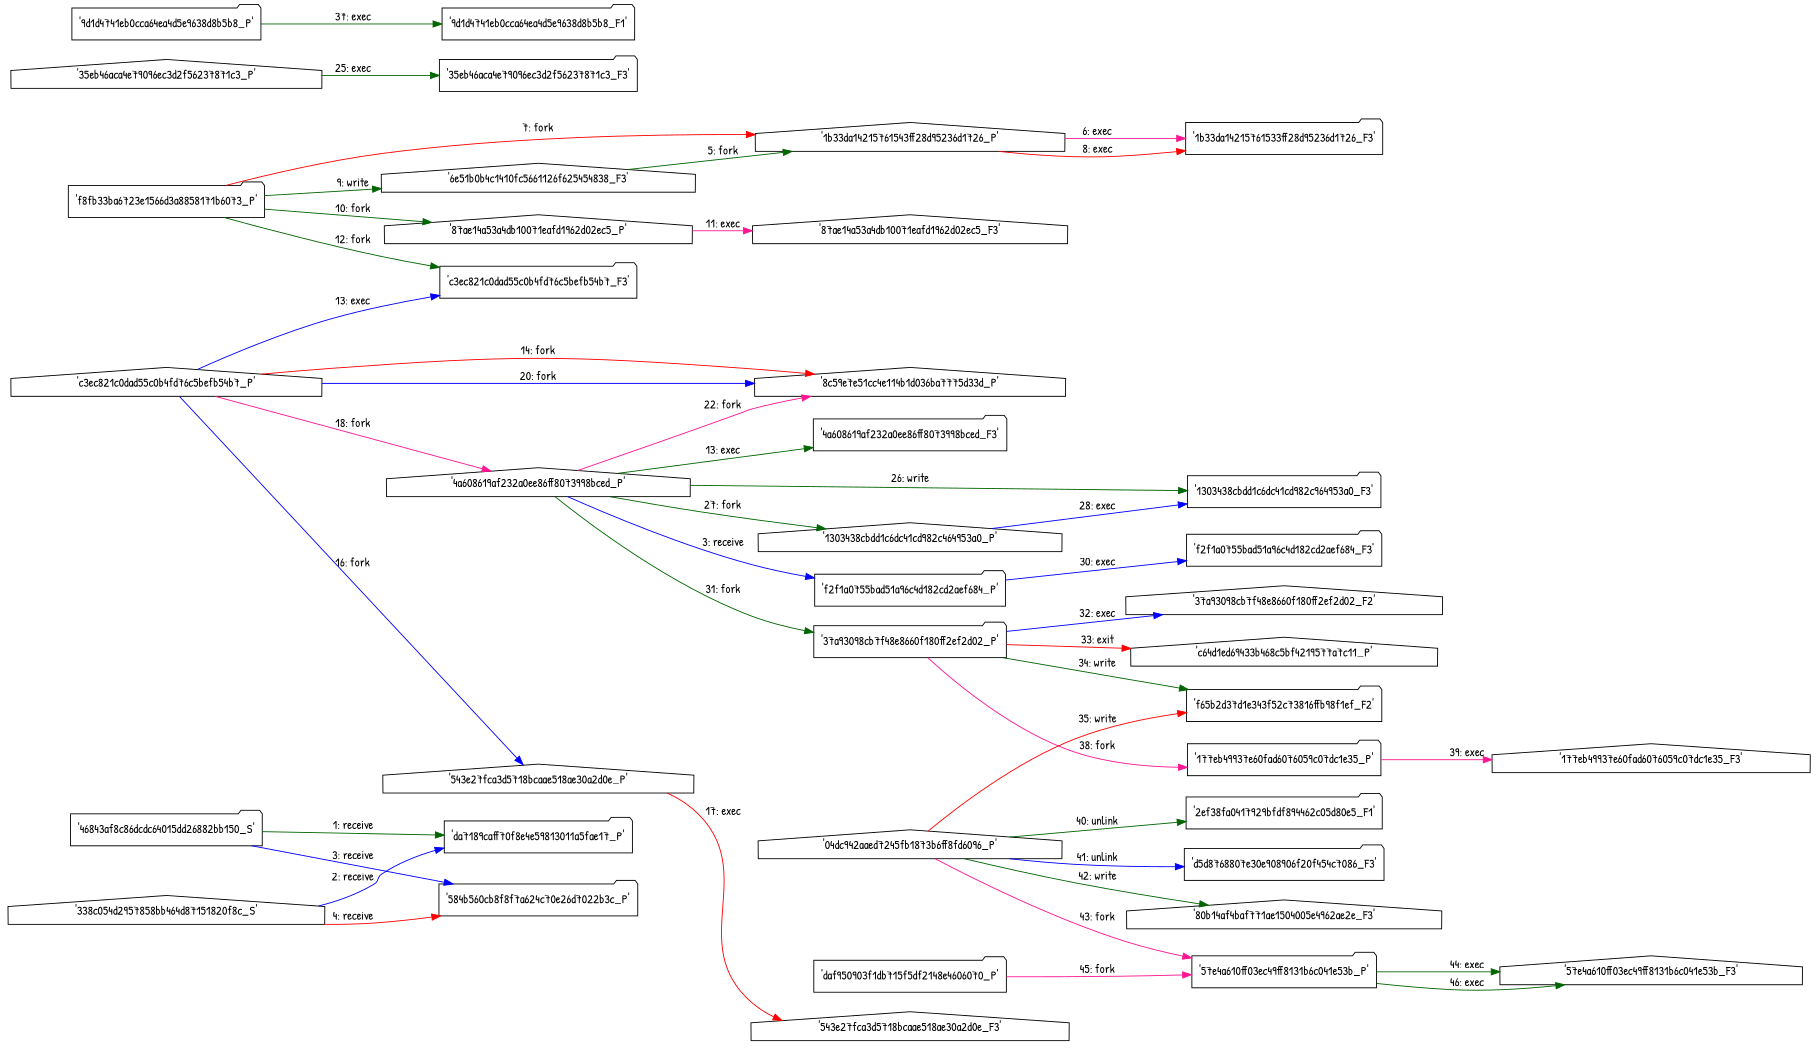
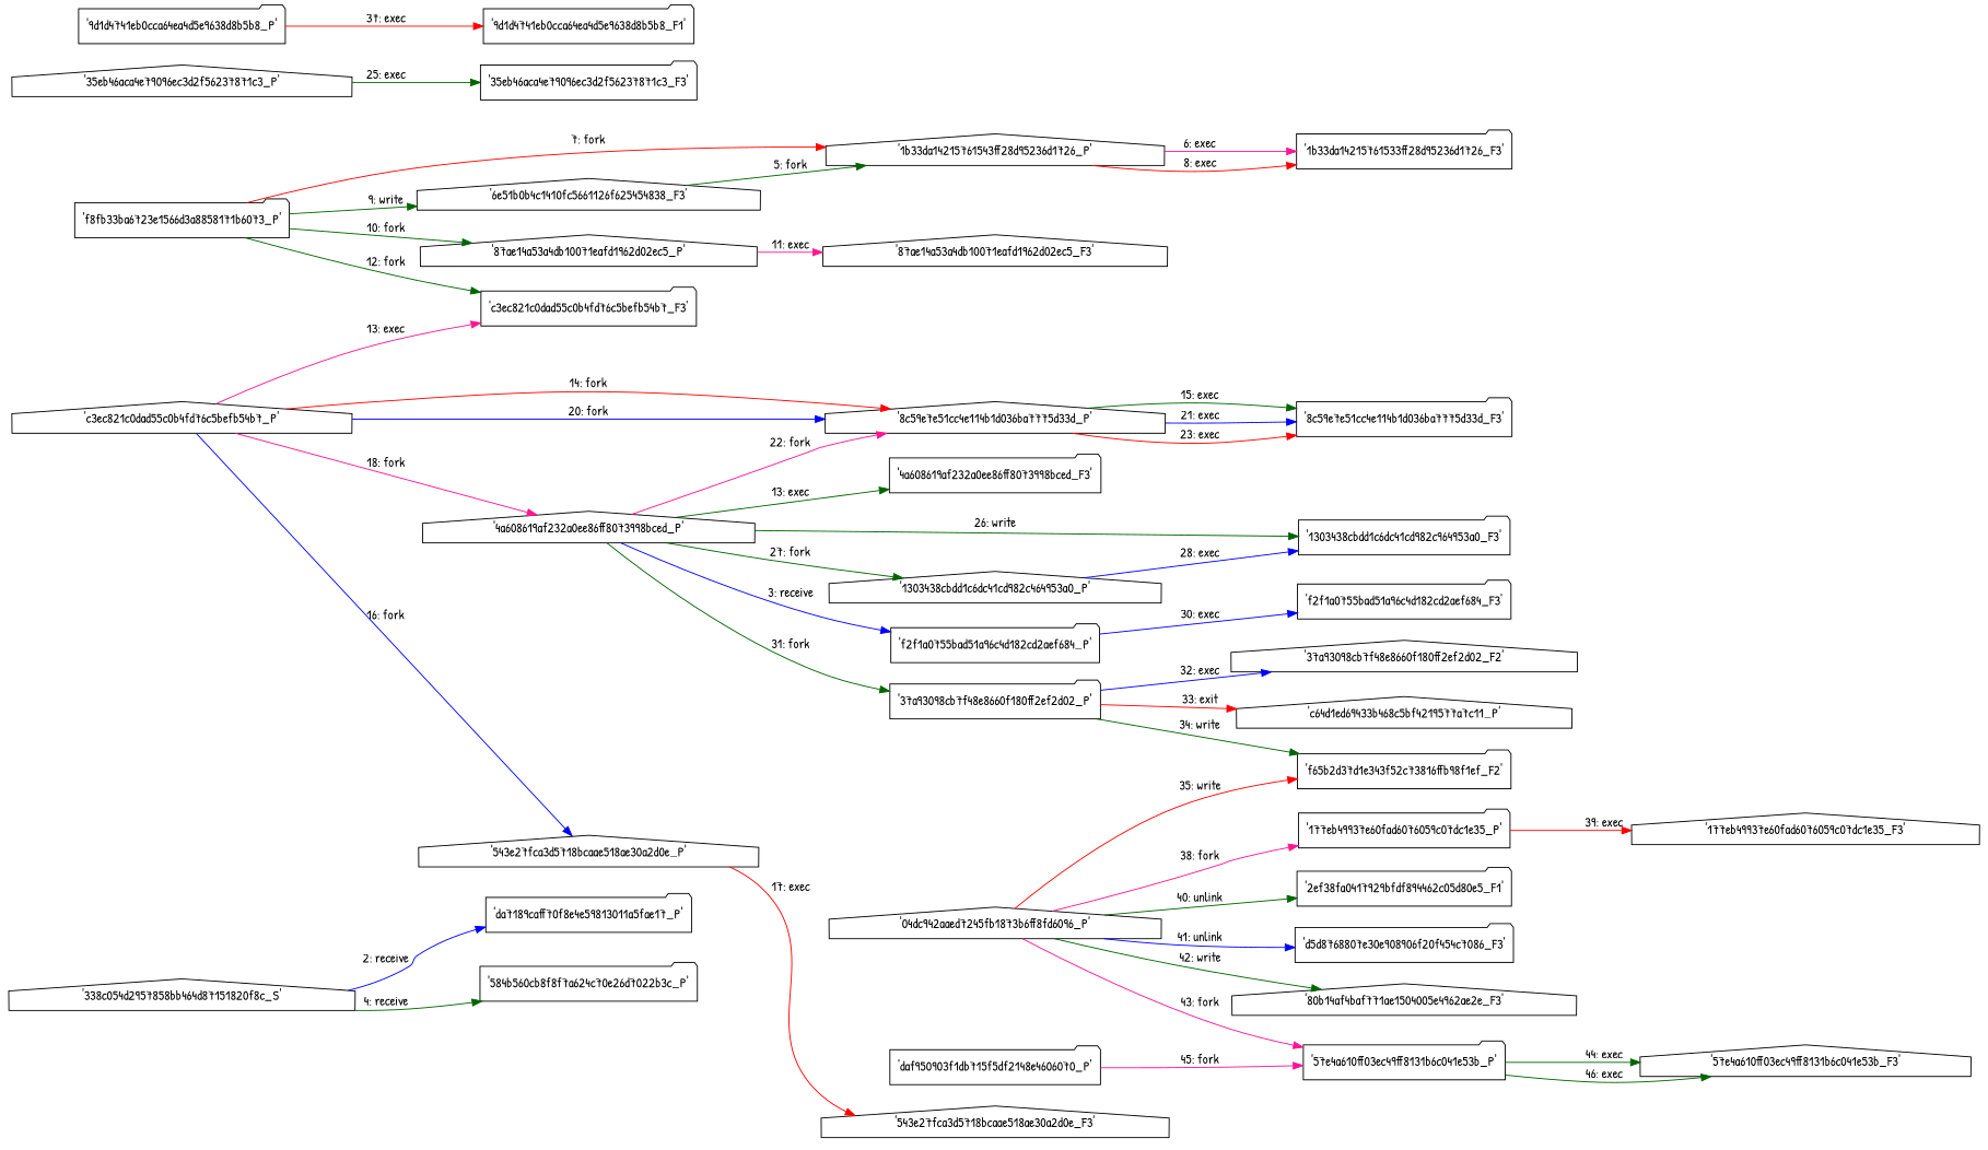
  digraph {
    engine=neato
    fixedsize=false
    fontname="Patrick Hand"
    fontsize=10
    nodesep=0.3
    rankdir=LR
    ranksep=0
    splines=true
    node [fontname="Patrick Hand" node_type=Process shape=folder]
    edge [color=darkgreen fontname="Patrick Hand"]
-   "'46843af8c86dcdc64015dd26882bb150_S'" [node_type=Socket]
    "'da7189caff70f8e4e59813011a5fae17_P'"
    "'584b560cb8f8f7a624c70e26d7022b3c_P'"
    "'338c054d2957858bb464d87151820f8c_S'" [node_type=Socket shape=house]
    "'1b33da14215761543ff28d95236d1726_P'" [shape=house]
    n6 [label="'1b33da14215761533ff28d95236d1726_F3'" node_type=File]
    "'f8fb33ba6723e1566d3a8858171b6073_P'"
    "'6e51b0b4c1410fc5661126f625454838_F3'" [node_type=file shape=house]
    "'87ae14a53a4db10071eafd1962d02ec5_P'" [shape=house]
    "'c3ec821c0dad55c0b4fd76c5befb54b7_F3'" [node_type=File]
    "'87ae14a53a4db10071eafd1962d02ec5_F3'" [node_type=File shape=house]
    "'c3ec821c0dad55c0b4fd76c5befb54b7_P'" [shape=house]
    "'8c59e7e51cc4e114b1d036ba7775d33d_P'" [shape=house]
    "'543e27fca3d5718bcaae518ae30a2d0e_P'" [shape=house]
    "'4a608619af232a0ee86ff8073998bced_P'" [shape=house]
+   "'8c59e7e51cc4e114b1d036ba7775d33d_F3'" [node_type=File]
    "'543e27fca3d5718bcaae518ae30a2d0e_F3'" [node_type=File shape=house]
    "'4a608619af232a0ee86ff8073998bced_F3'" [node_type=File]
    "'1303438cbdd1c6dc41cd982c964953a0_F3'" [node_type=File]
    n20 [label="'1303438cbdd1c6dc41cd982c464953a0_P'" shape=house]
    "'f2f1a0755bad51a96c4d182cd2aef684_P'"
    "'37a93098cb7f48e8660f180ff2ef2d02_P'"
    "'35eb46aca4e79096ec3d2f56237871c3_P'" [shape=house]
    "'35eb46aca4e79096ec3d2f56237871c3_F3'" [node_type=File]
    "'f2f1a0755bad51a96c4d182cd2aef684_F3'" [node_type=File]
    n26 [label="'37a93098cb7f48e8660f180ff2ef2d02_F2'" node_type=File shape=house]
    "'c64d1ed69433b468c5bf4219577a7c11_P'" [shape=house]
    "'f65b2d37d1e343f52c73816ffb98f1ef_F2'" [node_type=file]
    "'04dc942aaed7245fb1873b6ff8fd6096_P'" [shape=house]
    "'177eb49937e60fad6076059c07dc1e35_P'"
    "'2ef38fa0417929bfdf894462c05d80e5_F1'" [node_type=file]
    "'d5d8768807e30e908906f20f454c7086_F3'" [node_type=file]
    "'80b14af4baf771ae1504005e4962ae2e_F3'" [node_type=file shape=house]
    "'57e4a610ff03ec49ff8131b6c041e53b_P'"
    "'9d1d4741eb0cca64ea4d5e9638d8b5b8_F1'" [node_type=File]
    "'9d1d4741eb0cca64ea4d5e9638d8b5b8_P'"
    "'177eb49937e60fad6076059c07dc1e35_F3'" [node_type=File shape=house]
    "'57e4a610ff03ec49ff8131b6c041e53b_F3'" [node_type=File shape=house]
    "'daf950903f1db715f5df2148e4606070_P'"
-   "'46843af8c86dcdc64015dd26882bb150_S'" -> "'da7189caff70f8e4e59813011a5fae17_P'" [label="1: receive"]
-   "'46843af8c86dcdc64015dd26882bb150_S'" -> "'584b560cb8f8f7a624c70e26d7022b3c_P'" [color=blue label="3: receive"]
    "'338c054d2957858bb464d87151820f8c_S'" -> "'da7189caff70f8e4e59813011a5fae17_P'" [color=blue label="2: receive"]
-   "'338c054d2957858bb464d87151820f8c_S'" -> "'584b560cb8f8f7a624c70e26d7022b3c_P'" [color=red label="4: receive"]
+   "'338c054d2957858bb464d87151820f8c_S'" -> "'584b560cb8f8f7a624c70e26d7022b3c_P'" [label="4: receive"]
    "'1b33da14215761543ff28d95236d1726_P'" -> n6 [color=deeppink label="6: exec"]
    "'1b33da14215761543ff28d95236d1726_P'" -> n6 [color=red label="8: exec"]
    "'f8fb33ba6723e1566d3a8858171b6073_P'" -> "'1b33da14215761543ff28d95236d1726_P'" [color=red label="7: fork"]
    "'f8fb33ba6723e1566d3a8858171b6073_P'" -> "'6e51b0b4c1410fc5661126f625454838_F3'" [label="9: write"]
    "'f8fb33ba6723e1566d3a8858171b6073_P'" -> "'87ae14a53a4db10071eafd1962d02ec5_P'" [label="10: fork"]
    "'f8fb33ba6723e1566d3a8858171b6073_P'" -> "'c3ec821c0dad55c0b4fd76c5befb54b7_F3'" [label="12: fork"]
    "'6e51b0b4c1410fc5661126f625454838_F3'" -> "'1b33da14215761543ff28d95236d1726_P'" [label="5: fork"]
    "'87ae14a53a4db10071eafd1962d02ec5_P'" -> "'87ae14a53a4db10071eafd1962d02ec5_F3'" [color=deeppink label="11: exec"]
-   "'c3ec821c0dad55c0b4fd76c5befb54b7_P'" -> "'c3ec821c0dad55c0b4fd76c5befb54b7_F3'" [color=blue label="13: exec"]
+   "'c3ec821c0dad55c0b4fd76c5befb54b7_P'" -> "'c3ec821c0dad55c0b4fd76c5befb54b7_F3'" [color=deeppink label="13: exec"]
    "'c3ec821c0dad55c0b4fd76c5befb54b7_P'" -> "'8c59e7e51cc4e114b1d036ba7775d33d_P'" [color=red label="14: fork"]
    "'c3ec821c0dad55c0b4fd76c5befb54b7_P'" -> "'8c59e7e51cc4e114b1d036ba7775d33d_P'" [color=blue label="20: fork"]
    "'c3ec821c0dad55c0b4fd76c5befb54b7_P'" -> "'543e27fca3d5718bcaae518ae30a2d0e_P'" [color=blue label="16: fork"]
    "'c3ec821c0dad55c0b4fd76c5befb54b7_P'" -> "'4a608619af232a0ee86ff8073998bced_P'" [color=deeppink label="18: fork"]
+   "'8c59e7e51cc4e114b1d036ba7775d33d_P'" -> "'8c59e7e51cc4e114b1d036ba7775d33d_F3'" [label="15: exec"]
+   "'8c59e7e51cc4e114b1d036ba7775d33d_P'" -> "'8c59e7e51cc4e114b1d036ba7775d33d_F3'" [color=blue label="21: exec"]
+   "'8c59e7e51cc4e114b1d036ba7775d33d_P'" -> "'8c59e7e51cc4e114b1d036ba7775d33d_F3'" [color=red label="23: exec"]
    "'543e27fca3d5718bcaae518ae30a2d0e_P'" -> "'543e27fca3d5718bcaae518ae30a2d0e_F3'" [color=red label="17: exec"]
    "'4a608619af232a0ee86ff8073998bced_P'" -> "'8c59e7e51cc4e114b1d036ba7775d33d_P'" [color=deeppink label="22: fork"]
    "'4a608619af232a0ee86ff8073998bced_P'" -> "'4a608619af232a0ee86ff8073998bced_F3'" [label="13: exec"]
    "'4a608619af232a0ee86ff8073998bced_P'" -> "'1303438cbdd1c6dc41cd982c964953a0_F3'" [label="26: write"]
    "'4a608619af232a0ee86ff8073998bced_P'" -> n20 [label="27: fork"]
    "'4a608619af232a0ee86ff8073998bced_P'" -> "'f2f1a0755bad51a96c4d182cd2aef684_P'" [color=blue label="3: receive"]
    "'4a608619af232a0ee86ff8073998bced_P'" -> "'37a93098cb7f48e8660f180ff2ef2d02_P'" [label="31: fork"]
    n20 -> "'1303438cbdd1c6dc41cd982c964953a0_F3'" [color=blue label="28: exec"]
    "'f2f1a0755bad51a96c4d182cd2aef684_P'" -> "'f2f1a0755bad51a96c4d182cd2aef684_F3'" [color=blue label="30: exec"]
    "'37a93098cb7f48e8660f180ff2ef2d02_P'" -> n26 [color=blue label="32: exec"]
    "'37a93098cb7f48e8660f180ff2ef2d02_P'" -> "'c64d1ed69433b468c5bf4219577a7c11_P'" [color=red label="33: exit"]
    "'37a93098cb7f48e8660f180ff2ef2d02_P'" -> "'f65b2d37d1e343f52c73816ffb98f1ef_F2'" [label="34: write"]
    "'35eb46aca4e79096ec3d2f56237871c3_P'" -> "'35eb46aca4e79096ec3d2f56237871c3_F3'" [label="25: exec"]
    "'04dc942aaed7245fb1873b6ff8fd6096_P'" -> "'f65b2d37d1e343f52c73816ffb98f1ef_F2'" [color=red label="35: write"]
-   "'37a93098cb7f48e8660f180ff2ef2d02_P'" -> "'177eb49937e60fad6076059c07dc1e35_P'" [color=deeppink label="38: fork"]
+   "'04dc942aaed7245fb1873b6ff8fd6096_P'" -> "'177eb49937e60fad6076059c07dc1e35_P'" [color=deeppink label="38: fork"]
    "'04dc942aaed7245fb1873b6ff8fd6096_P'" -> "'2ef38fa0417929bfdf894462c05d80e5_F1'" [label="40: unlink"]
    "'04dc942aaed7245fb1873b6ff8fd6096_P'" -> "'d5d8768807e30e908906f20f454c7086_F3'" [color=blue label="41: unlink"]
    "'04dc942aaed7245fb1873b6ff8fd6096_P'" -> "'80b14af4baf771ae1504005e4962ae2e_F3'" [label="42: write"]
    "'04dc942aaed7245fb1873b6ff8fd6096_P'" -> "'57e4a610ff03ec49ff8131b6c041e53b_P'" [color=deeppink label="43: fork"]
-   "'177eb49937e60fad6076059c07dc1e35_P'" -> "'177eb49937e60fad6076059c07dc1e35_F3'" [color=deeppink label="39: exec"]
+   "'177eb49937e60fad6076059c07dc1e35_P'" -> "'177eb49937e60fad6076059c07dc1e35_F3'" [color=red label="39: exec"]
    "'57e4a610ff03ec49ff8131b6c041e53b_P'" -> "'57e4a610ff03ec49ff8131b6c041e53b_F3'" [label="44: exec"]
    "'57e4a610ff03ec49ff8131b6c041e53b_P'" -> "'57e4a610ff03ec49ff8131b6c041e53b_F3'" [label="46: exec"]
-   "'9d1d4741eb0cca64ea4d5e9638d8b5b8_P'" -> "'9d1d4741eb0cca64ea4d5e9638d8b5b8_F1'" [label="37: exec"]
+   "'9d1d4741eb0cca64ea4d5e9638d8b5b8_P'" -> "'9d1d4741eb0cca64ea4d5e9638d8b5b8_F1'" [color=red label="37: exec"]
    "'daf950903f1db715f5df2148e4606070_P'" -> "'57e4a610ff03ec49ff8131b6c041e53b_P'" [color=deeppink label="45: fork"]
  }
